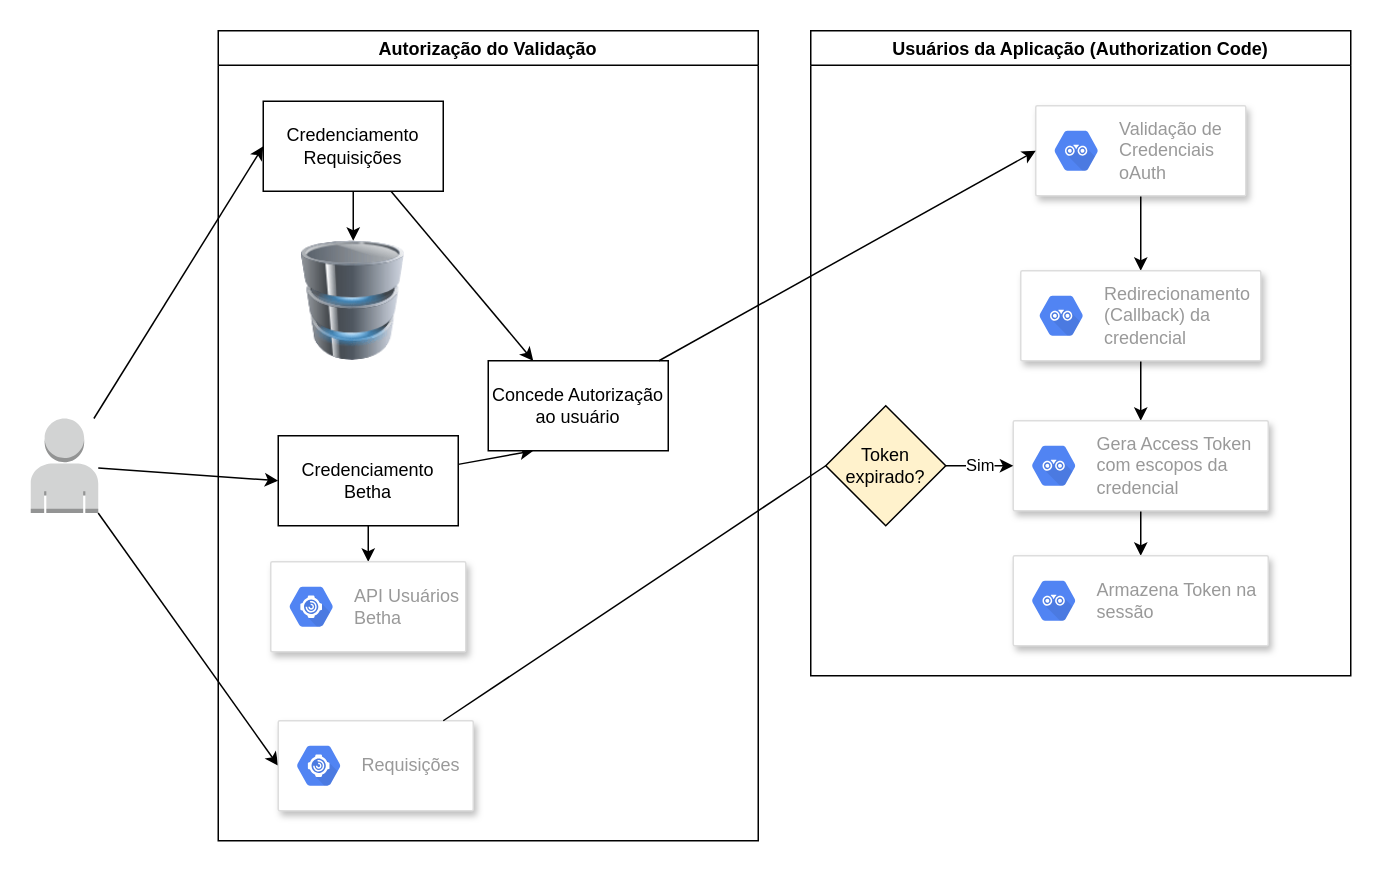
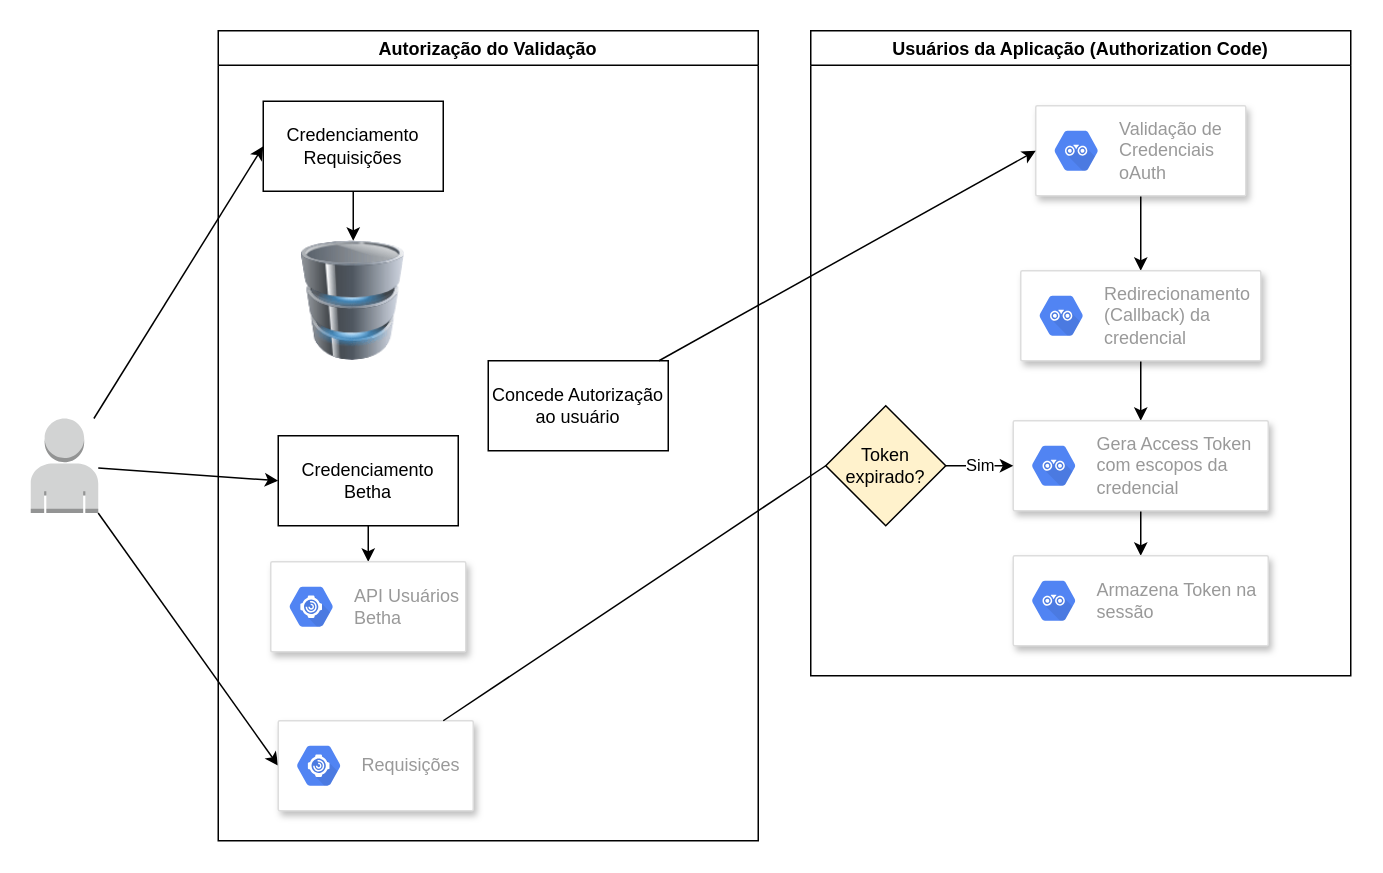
  <mxCell id="0" />
  <mxCell id="1" parent="0" />
  <mxCell id="2" style="edgeStyle=none;html=1;entryX=0;entryY=0.5;entryDx=0;entryDy=0;" edge="1" parent="1" source="5" target="9"><mxGeometry relative="1" as="geometry" /></mxCell>
  <mxCell id="3" style="edgeStyle=none;html=1;entryX=0;entryY=0.5;entryDx=0;entryDy=0;" edge="1" parent="1" source="5" target="13"><mxGeometry relative="1" as="geometry" /></mxCell>
  <mxCell id="4" style="edgeStyle=none;html=1;entryX=0;entryY=0.5;entryDx=0;entryDy=0;" edge="1" parent="1" source="5" target="17"><mxGeometry relative="1" as="geometry" /></mxCell>
  <mxCell id="5" value="" style="outlineConnect=0;dashed=0;verticalLabelPosition=bottom;verticalAlign=top;align=center;html=1;shape=mxgraph.aws3.user;fillColor=#D2D3D3;gradientColor=none;" vertex="1" parent="1"><mxGeometry x="20" y="278.5" width="45" height="63" as="geometry" /></mxCell>
  <mxCell id="6" value="Autorização do Validação" style="swimlane;" vertex="1" parent="1"><mxGeometry x="145" y="20" width="360" height="540" as="geometry" /></mxCell>
  <mxCell id="7" style="edgeStyle=none;html=1;" edge="1" parent="6" source="9" target="10"><mxGeometry relative="1" as="geometry" /></mxCell>
- <mxCell id="8" style="edgeStyle=none;html=1;entryX=0.25;entryY=0;entryDx=0;entryDy=0;" edge="1" parent="6" source="9" target="16"><mxGeometry relative="1" as="geometry" /></mxCell>
  <mxCell id="9" value="Credenciamento Requisições" style="rounded=0;whiteSpace=wrap;html=1;" vertex="1" parent="6"><mxGeometry x="30" y="47" width="120" height="60" as="geometry" /></mxCell>
  <mxCell id="10" value="" style="image;html=1;image=img/lib/clip_art/computers/Database_128x128.png" vertex="1" parent="6"><mxGeometry x="50" y="140" width="80" height="80" as="geometry" /></mxCell>
  <mxCell id="11" style="edgeStyle=none;html=1;" edge="1" parent="6" source="13" target="14"><mxGeometry relative="1" as="geometry" /></mxCell>
- <mxCell id="12" style="edgeStyle=none;html=1;entryX=0.25;entryY=1;entryDx=0;entryDy=0;" edge="1" parent="6" source="13" target="16"><mxGeometry relative="1" as="geometry" /></mxCell>
  <mxCell id="13" value="Credenciamento Betha" style="rounded=0;whiteSpace=wrap;html=1;" vertex="1" parent="6"><mxGeometry x="40" y="270" width="120" height="60" as="geometry" /></mxCell>
  <mxCell id="14" value="" style="strokeColor=#dddddd;shadow=1;strokeWidth=1;rounded=1;absoluteArcSize=1;arcSize=2;" vertex="1" parent="6"><mxGeometry x="35" y="354" width="130" height="60" as="geometry" /></mxCell>
  <mxCell id="15" value="API Usuários &lt;br&gt;Betha" style="sketch=0;dashed=0;connectable=0;html=1;fillColor=#5184F3;strokeColor=none;shape=mxgraph.gcp2.hexIcon;prIcon=apigee_sense;part=1;labelPosition=right;verticalLabelPosition=middle;align=left;verticalAlign=middle;spacingLeft=5;fontColor=#999999;fontSize=12;" vertex="1" parent="14"><mxGeometry y="0.5" width="44" height="39" relative="1" as="geometry"><mxPoint x="5" y="-19.5" as="offset" /></mxGeometry></mxCell>
  <mxCell id="16" value="Concede Autorização ao usuário" style="rounded=0;whiteSpace=wrap;html=1;" vertex="1" parent="6"><mxGeometry x="180" y="220" width="120" height="60" as="geometry" /></mxCell>
  <mxCell id="17" value="" style="strokeColor=#dddddd;shadow=1;strokeWidth=1;rounded=1;absoluteArcSize=1;arcSize=2;" vertex="1" parent="6"><mxGeometry x="40" y="460" width="130" height="60" as="geometry" /></mxCell>
  <mxCell id="18" value="Requisições" style="sketch=0;dashed=0;connectable=0;html=1;fillColor=#5184F3;strokeColor=none;shape=mxgraph.gcp2.hexIcon;prIcon=apigee_sense;part=1;labelPosition=right;verticalLabelPosition=middle;align=left;verticalAlign=middle;spacingLeft=5;fontColor=#999999;fontSize=12;" vertex="1" parent="17"><mxGeometry y="0.5" width="44" height="39" relative="1" as="geometry"><mxPoint x="5" y="-19.5" as="offset" /></mxGeometry></mxCell>
  <mxCell id="19" value="Usuários da Aplicação (Authorization Code)" style="swimlane;" vertex="1" parent="1"><mxGeometry x="540" y="20" width="360" height="430" as="geometry" /></mxCell>
  <mxCell id="20" style="edgeStyle=none;html=1;" edge="1" parent="19"><mxGeometry relative="1" as="geometry"><mxPoint x="90" y="107" as="sourcePoint" /></mxGeometry></mxCell>
  <mxCell id="21" style="edgeStyle=none;html=1;entryX=0.25;entryY=0;entryDx=0;entryDy=0;" edge="1" parent="19"><mxGeometry relative="1" as="geometry"><mxPoint x="138.387" y="107" as="sourcePoint" /></mxGeometry></mxCell>
  <mxCell id="22" style="edgeStyle=none;html=1;" edge="1" parent="19"><mxGeometry relative="1" as="geometry"><mxPoint x="100" y="320" as="sourcePoint" /></mxGeometry></mxCell>
  <mxCell id="23" style="edgeStyle=none;html=1;entryX=0.25;entryY=1;entryDx=0;entryDy=0;" edge="1" parent="19"><mxGeometry relative="1" as="geometry"><mxPoint x="240" y="230" as="targetPoint" /></mxGeometry></mxCell>
  <mxCell id="24" style="edgeStyle=none;html=1;entryX=0.5;entryY=0;entryDx=0;entryDy=0;" edge="1" parent="19" source="25" target="28"><mxGeometry relative="1" as="geometry" /></mxCell>
  <mxCell id="25" value="" style="strokeColor=#dddddd;shadow=1;strokeWidth=1;rounded=1;absoluteArcSize=1;arcSize=2;" vertex="1" parent="19"><mxGeometry x="150" y="50" width="140" height="60" as="geometry" /></mxCell>
  <mxCell id="26" value="Validação de &lt;br&gt;Credenciais &lt;br&gt;oAuth" style="sketch=0;dashed=0;connectable=0;html=1;fillColor=#5184F3;strokeColor=none;shape=mxgraph.gcp2.hexIcon;prIcon=api_analytics;part=1;labelPosition=right;verticalLabelPosition=middle;align=left;verticalAlign=middle;spacingLeft=5;fontColor=#999999;fontSize=12;" vertex="1" parent="25"><mxGeometry y="0.5" width="44" height="39" relative="1" as="geometry"><mxPoint x="5" y="-19.5" as="offset" /></mxGeometry></mxCell>
  <mxCell id="27" style="edgeStyle=none;html=1;entryX=0.5;entryY=0;entryDx=0;entryDy=0;" edge="1" parent="19" source="28" target="31"><mxGeometry relative="1" as="geometry" /></mxCell>
  <mxCell id="28" value="" style="strokeColor=#dddddd;shadow=1;strokeWidth=1;rounded=1;absoluteArcSize=1;arcSize=2;" vertex="1" parent="19"><mxGeometry x="140" y="160" width="160" height="60" as="geometry" /></mxCell>
  <mxCell id="29" value="Redirecionamento &lt;br&gt;(Callback) da &lt;br&gt;credencial" style="sketch=0;dashed=0;connectable=0;html=1;fillColor=#5184F3;strokeColor=none;shape=mxgraph.gcp2.hexIcon;prIcon=api_analytics;part=1;labelPosition=right;verticalLabelPosition=middle;align=left;verticalAlign=middle;spacingLeft=5;fontColor=#999999;fontSize=12;" vertex="1" parent="28"><mxGeometry y="0.5" width="44" height="39" relative="1" as="geometry"><mxPoint x="5" y="-19.5" as="offset" /></mxGeometry></mxCell>
  <mxCell id="30" style="edgeStyle=none;html=1;entryX=0.5;entryY=0;entryDx=0;entryDy=0;" edge="1" parent="19" source="31" target="33"><mxGeometry relative="1" as="geometry" /></mxCell>
  <mxCell id="31" value="" style="strokeColor=#dddddd;shadow=1;strokeWidth=1;rounded=1;absoluteArcSize=1;arcSize=2;" vertex="1" parent="19"><mxGeometry x="135" y="260" width="170" height="60" as="geometry" /></mxCell>
  <mxCell id="32" value="Gera Access Token&lt;br&gt;com escopos da &lt;br&gt;credencial" style="sketch=0;dashed=0;connectable=0;html=1;fillColor=#5184F3;strokeColor=none;shape=mxgraph.gcp2.hexIcon;prIcon=api_analytics;part=1;labelPosition=right;verticalLabelPosition=middle;align=left;verticalAlign=middle;spacingLeft=5;fontColor=#999999;fontSize=12;" vertex="1" parent="31"><mxGeometry y="0.5" width="44" height="39" relative="1" as="geometry"><mxPoint x="5" y="-19.5" as="offset" /></mxGeometry></mxCell>
  <mxCell id="33" value="" style="strokeColor=#dddddd;shadow=1;strokeWidth=1;rounded=1;absoluteArcSize=1;arcSize=2;" vertex="1" parent="19"><mxGeometry x="135" y="350" width="170" height="60" as="geometry" /></mxCell>
  <mxCell id="34" value="Armazena Token na&lt;br&gt;sessão" style="sketch=0;dashed=0;connectable=0;html=1;fillColor=#5184F3;strokeColor=none;shape=mxgraph.gcp2.hexIcon;prIcon=api_analytics;part=1;labelPosition=right;verticalLabelPosition=middle;align=left;verticalAlign=middle;spacingLeft=5;fontColor=#999999;fontSize=12;" vertex="1" parent="33"><mxGeometry y="0.5" width="44" height="39" relative="1" as="geometry"><mxPoint x="5" y="-19.5" as="offset" /></mxGeometry></mxCell>
  <mxCell id="35" value="Token expirado?" style="rhombus;whiteSpace=wrap;html=1;fillColor=#fff2cc;" vertex="1" parent="19"><mxGeometry x="10" y="250" width="80" height="80" as="geometry" /></mxCell>
  <mxCell id="36" value="Sim" style="edgeStyle=none;html=1;entryX=0;entryY=0.5;entryDx=0;entryDy=0;startArrow=none;" edge="1" parent="19" source="35" target="31"><mxGeometry relative="1" as="geometry" /></mxCell>
  <mxCell id="37" style="edgeStyle=none;html=1;entryX=0;entryY=0.5;entryDx=0;entryDy=0;" edge="1" parent="1" source="16" target="25"><mxGeometry relative="1" as="geometry" /></mxCell>
  <mxCell id="38" value="" style="edgeStyle=none;html=1;entryX=0;entryY=0.5;entryDx=0;entryDy=0;endArrow=none;" edge="1" parent="1" source="17" target="35"><mxGeometry relative="1" as="geometry"><mxPoint x="301.75" y="480" as="sourcePoint" /><mxPoint x="595" y="310" as="targetPoint" /></mxGeometry></mxCell>
